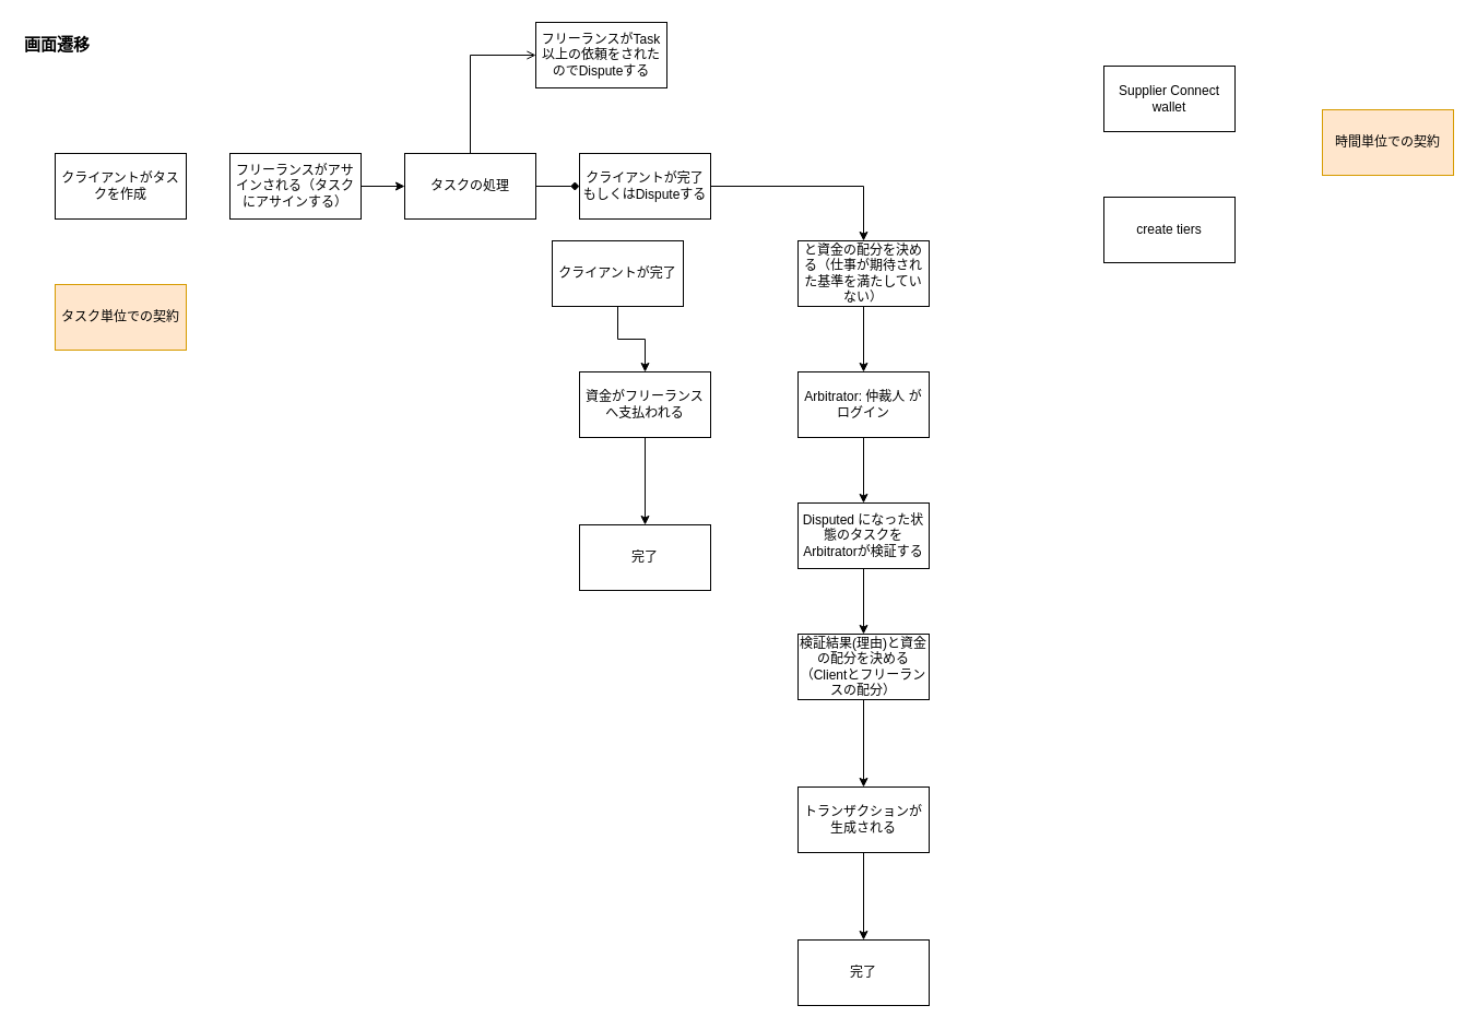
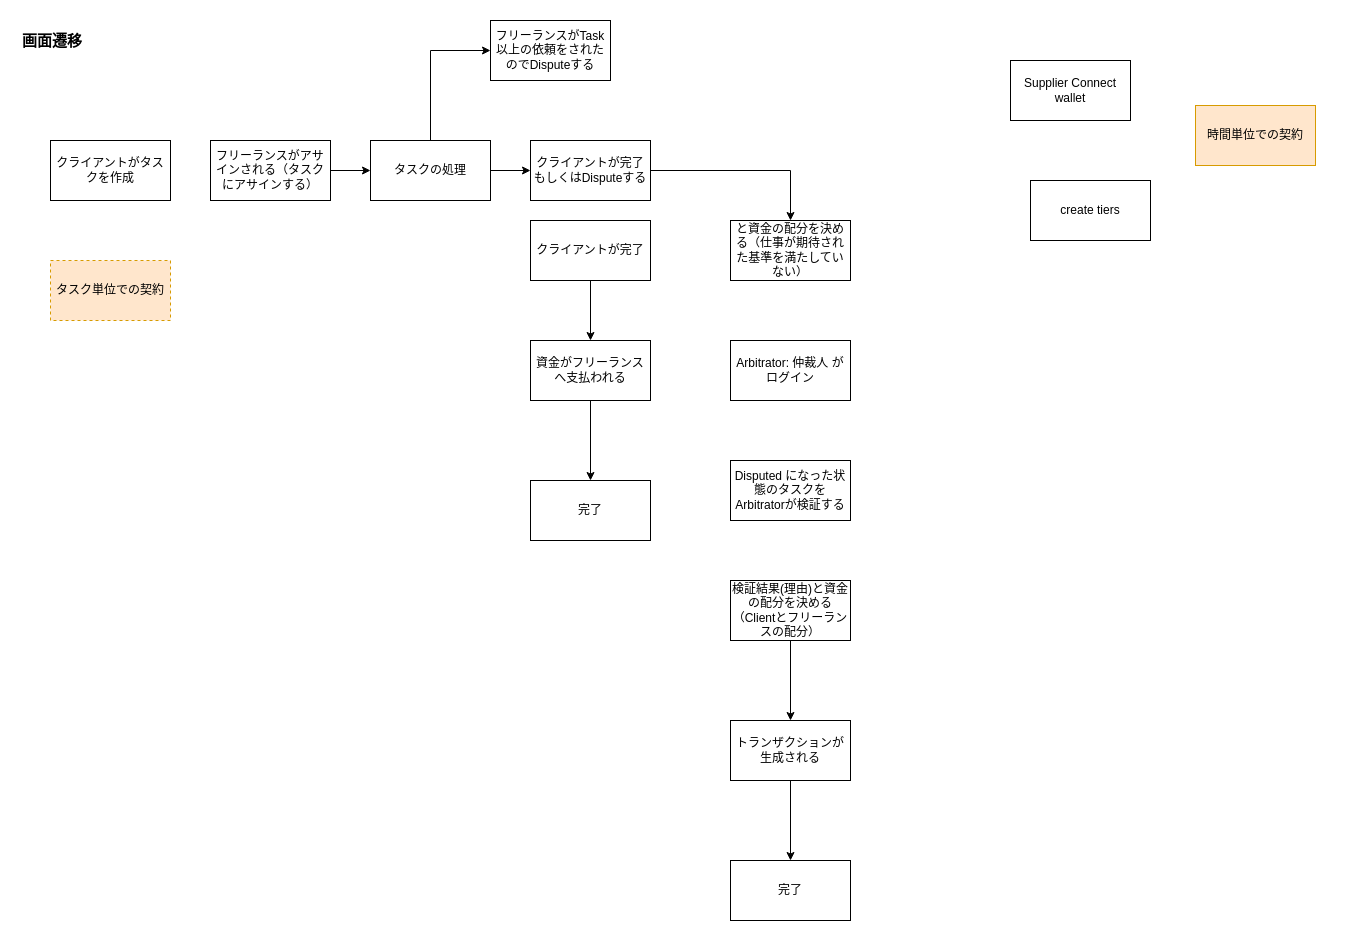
  <mxCell id="0" />
  <mxCell id="1" parent="0" />
  <mxCell id="2" value="クライアントがタスクを作成" style="whiteSpace=wrap;html=1;" parent="1" vertex="1"><mxGeometry x="50" y="140" width="120" height="60" as="geometry" /></mxCell>
  <mxCell id="3" value="&lt;span style=&quot;font-size: 15px;&quot;&gt;画面遷移&lt;/span&gt;" style="whiteSpace=wrap;html=1;fillColor=none;fontSize=15;fontStyle=1;fontColor=default;strokeColor=none;align=left;" parent="1" vertex="1"><mxGeometry x="20" y="20" width="130" height="40" as="geometry" /></mxCell>
  <mxCell id="4" style="edgeStyle=orthogonalEdgeStyle;rounded=0;orthogonalLoop=1;jettySize=auto;html=1;entryX=0;entryY=0.5;entryDx=0;entryDy=0;" parent="1" source="5" target="8" edge="1"><mxGeometry relative="1" as="geometry" /></mxCell>
  <mxCell id="5" value="フリーランスがアサインされる（タスクにアサインする）" style="whiteSpace=wrap;html=1;" parent="1" vertex="1"><mxGeometry x="210" y="140" width="120" height="60" as="geometry" /></mxCell>
- <mxCell id="6" style="edgeStyle=orthogonalEdgeStyle;rounded=0;orthogonalLoop=1;jettySize=auto;html=1;endArrow=diamond;" parent="1" source="8" target="10" edge="1"><mxGeometry relative="1" as="geometry" /></mxCell>
- <mxCell id="7" style="edgeStyle=orthogonalEdgeStyle;rounded=0;orthogonalLoop=1;jettySize=auto;html=1;entryX=0;entryY=0.5;entryDx=0;entryDy=0;endArrow=open;" parent="1" source="8" target="27" edge="1"><mxGeometry relative="1" as="geometry"><Array as="points"><mxPoint x="430" y="50" /></Array></mxGeometry></mxCell>
+ <mxCell id="6" style="edgeStyle=orthogonalEdgeStyle;rounded=0;orthogonalLoop=1;jettySize=auto;html=1;" parent="1" source="8" target="10" edge="1"><mxGeometry relative="1" as="geometry" /></mxCell>
+ <mxCell id="7" style="edgeStyle=orthogonalEdgeStyle;rounded=0;orthogonalLoop=1;jettySize=auto;html=1;entryX=0;entryY=0.5;entryDx=0;entryDy=0;" parent="1" source="8" target="27" edge="1"><mxGeometry relative="1" as="geometry"><Array as="points"><mxPoint x="430" y="50" /></Array></mxGeometry></mxCell>
  <mxCell id="8" value="タスクの処理" style="whiteSpace=wrap;html=1;" parent="1" vertex="1"><mxGeometry x="370" y="140" width="120" height="60" as="geometry" /></mxCell>
  <mxCell id="9" style="edgeStyle=orthogonalEdgeStyle;rounded=0;orthogonalLoop=1;jettySize=auto;html=1;entryX=0.5;entryY=0;entryDx=0;entryDy=0;" parent="1" source="10" target="14" edge="1"><mxGeometry relative="1" as="geometry" /></mxCell>
  <mxCell id="10" value="クライアントが完了もしくはDisputeする" style="whiteSpace=wrap;html=1;" parent="1" vertex="1"><mxGeometry x="530" y="140" width="120" height="60" as="geometry" /></mxCell>
  <mxCell id="11" value="" style="edgeStyle=orthogonalEdgeStyle;rounded=0;orthogonalLoop=1;jettySize=auto;html=1;" parent="1" source="12" target="25" edge="1"><mxGeometry relative="1" as="geometry" /></mxCell>
- <mxCell id="12" value="クライアントが完了" style="whiteSpace=wrap;html=1;" parent="1" vertex="1"><mxGeometry x="505" y="220" width="120" height="60" as="geometry" /></mxCell>
- <mxCell id="13" style="edgeStyle=orthogonalEdgeStyle;rounded=0;orthogonalLoop=1;jettySize=auto;html=1;entryX=0.5;entryY=0;entryDx=0;entryDy=0;" parent="1" source="14" target="16" edge="1"><mxGeometry relative="1" as="geometry" /></mxCell>
+ <mxCell id="12" value="クライアントが完了" style="whiteSpace=wrap;html=1;" parent="1" vertex="1"><mxGeometry x="530" y="220" width="120" height="60" as="geometry" /></mxCell>
  <mxCell id="14" value="と資金の配分を決める（仕事が期待された基準を満たしていない）" style="whiteSpace=wrap;html=1;" parent="1" vertex="1"><mxGeometry x="730" y="220" width="120" height="60" as="geometry" /></mxCell>
- <mxCell id="15" value="" style="edgeStyle=orthogonalEdgeStyle;rounded=0;orthogonalLoop=1;jettySize=auto;html=1;" parent="1" source="16" target="18" edge="1"><mxGeometry relative="1" as="geometry" /></mxCell>
  <mxCell id="16" value="Arbitrator:&amp;nbsp;仲裁人 がログイン" style="whiteSpace=wrap;html=1;" parent="1" vertex="1"><mxGeometry x="730" y="340" width="120" height="60" as="geometry" /></mxCell>
- <mxCell id="17" value="" style="edgeStyle=orthogonalEdgeStyle;rounded=0;orthogonalLoop=1;jettySize=auto;html=1;" parent="1" source="18" target="20" edge="1"><mxGeometry relative="1" as="geometry" /></mxCell>
  <mxCell id="18" value="Disputed になった状態のタスクをArbitratorが検証する" style="whiteSpace=wrap;html=1;" parent="1" vertex="1"><mxGeometry x="730" y="460" width="120" height="60" as="geometry" /></mxCell>
  <mxCell id="19" value="" style="edgeStyle=orthogonalEdgeStyle;rounded=0;orthogonalLoop=1;jettySize=auto;html=1;" parent="1" source="20" target="22" edge="1"><mxGeometry relative="1" as="geometry" /></mxCell>
  <mxCell id="20" value="検証結果(理由)と資金の配分を決める（Clientとフリーランスの配分）" style="whiteSpace=wrap;html=1;" parent="1" vertex="1"><mxGeometry x="730" y="580" width="120" height="60" as="geometry" /></mxCell>
  <mxCell id="21" value="" style="edgeStyle=orthogonalEdgeStyle;rounded=0;orthogonalLoop=1;jettySize=auto;html=1;" parent="1" source="22" target="23" edge="1"><mxGeometry relative="1" as="geometry" /></mxCell>
  <mxCell id="22" value="トランザクションが生成される" style="whiteSpace=wrap;html=1;" parent="1" vertex="1"><mxGeometry x="730" y="720" width="120" height="60" as="geometry" /></mxCell>
  <mxCell id="23" value="完了" style="whiteSpace=wrap;html=1;" parent="1" vertex="1"><mxGeometry x="730" y="860" width="120" height="60" as="geometry" /></mxCell>
  <mxCell id="24" value="" style="edgeStyle=orthogonalEdgeStyle;rounded=0;orthogonalLoop=1;jettySize=auto;html=1;" parent="1" source="25" target="26" edge="1"><mxGeometry relative="1" as="geometry" /></mxCell>
  <mxCell id="25" value="資金がフリーランスへ支払われる" style="whiteSpace=wrap;html=1;" parent="1" vertex="1"><mxGeometry x="530" y="340" width="120" height="60" as="geometry" /></mxCell>
  <mxCell id="26" value="完了" style="whiteSpace=wrap;html=1;" parent="1" vertex="1"><mxGeometry x="530" y="480" width="120" height="60" as="geometry" /></mxCell>
  <mxCell id="27" value="フリーランスがTask以上の依頼をされたのでDisputeする" style="whiteSpace=wrap;html=1;" parent="1" vertex="1"><mxGeometry x="490" y="20" width="120" height="60" as="geometry" /></mxCell>
  <mxCell id="28" value="Supplier Connect wallet" style="whiteSpace=wrap;html=1;" parent="1" vertex="1"><mxGeometry x="1010" y="60" width="120" height="60" as="geometry" /></mxCell>
- <mxCell id="29" value="create tiers" style="whiteSpace=wrap;html=1;" parent="1" vertex="1"><mxGeometry x="1010" y="180" width="120" height="60" as="geometry" /></mxCell>
- <mxCell id="30" value="時間単位での契約" style="whiteSpace=wrap;html=1;fillColor=#ffe6cc;strokeColor=#d79b00;" parent="1" vertex="1"><mxGeometry x="1210" y="100" width="120" height="60" as="geometry" /></mxCell>
- <mxCell id="31" value="タスク単位での契約" style="whiteSpace=wrap;html=1;fillColor=#ffe6cc;strokeColor=#d79b00;" parent="1" vertex="1"><mxGeometry x="50" y="260" width="120" height="60" as="geometry" /></mxCell>
+ <mxCell id="29" value="create tiers" style="whiteSpace=wrap;html=1;" parent="1" vertex="1"><mxGeometry x="1030" y="180" width="120" height="60" as="geometry" /></mxCell>
+ <mxCell id="30" value="時間単位での契約" style="whiteSpace=wrap;html=1;fillColor=#ffe6cc;strokeColor=#d79b00;" parent="1" vertex="1"><mxGeometry x="1195" y="105" width="120" height="60" as="geometry" /></mxCell>
+ <mxCell id="31" value="タスク単位での契約" style="whiteSpace=wrap;html=1;fillColor=#ffe6cc;strokeColor=#d79b00;dashed=1;" parent="1" vertex="1"><mxGeometry x="50" y="260" width="120" height="60" as="geometry" /></mxCell>
